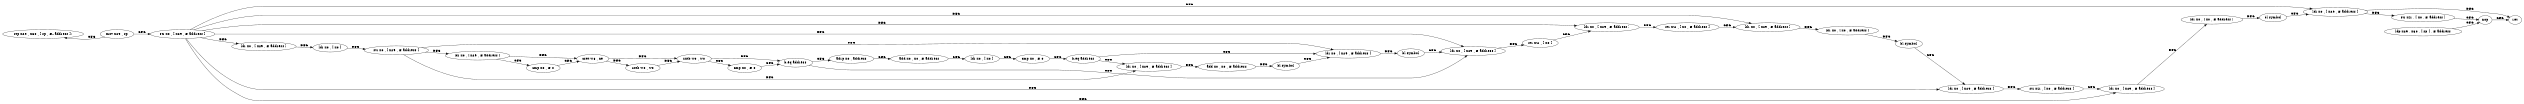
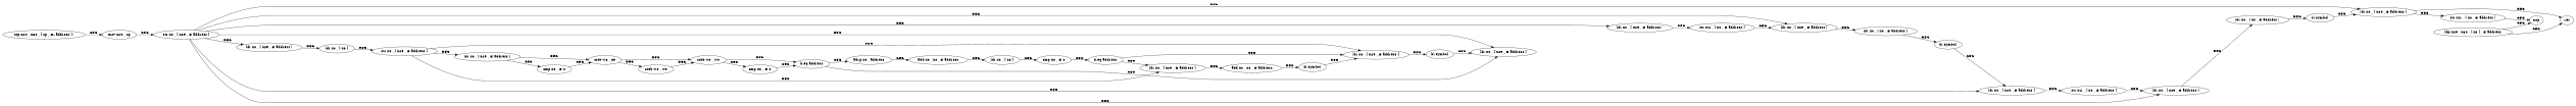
  digraph {
    rankdir=LR
    n1 [label="stp x29 , x30 , [ sp , #- address ]!"]
    n2 [label="mov x29 , sp"]
    n3 [label="str x0 , [ x29 , # address ]"]
    n4 [label="ldr x0 , [ x29 , # address ]"]
    n5 [label="ldr x0 , [ x29 , # address ]"]
    n6 [label="ldr x0 , [ x29 , # address ]"]
    n7 [label="ldr x0 , [ x29 , # address ]"]
    n8 [label="ldr x0 , [ x29 , # address ]"]
    n9 [label="ldr x0 , [ x29 , # address ]"]
    n10 [label="ldr x0 , [ x29 , # address ]"]
    n11 [label="ldr x0 , [ x0 ]"]
-   n12 [label="str xzr , [ x0 ]"]
    n13 [label="str xzr , [ x0 , # address ]"]
    n14 [label="ldr x0 , [ x0 , # address ]"]
    n15 [label="str xzr , [ x0 , # address ]"]
    n16 [label="ldr x0 , [ x0 , # address ]"]
    n17 [label="str xzr , [ x0 , # address ]"]
    n18 [label=ret]
    n19 [label="str x0 , [ x29 , # address ]"]
    n20 [label="ldr x0 , [ x29 , # address ]"]
    n21 [label="ldr x0 , [ x29 , # address ]"]
    n22 [label="ldr x0 , [ x29 , # address ]"]
    n23 [label="cmp x0 , # 0"]
    n24 [label="cset w8 , ne"]
    n25 [label="bl symbol"]
    n26 [label="add x0 , x0 , # address"]
    n27 [label="uxtb w0 , w0"]
    n28 [label="uxtb w0 , w0"]
    n29 [label="cmp x0 , # 0"]
    n30 [label="b.eq address"]
    n31 [label="adrp x0 , address"]
    n32 [label="add x0 , x0 , # address"]
    n33 [label="ldr x0 , [ x0 ]"]
    n34 [label="bl symbol"]
    n35 [label="bl symbol"]
    n36 [label=nop]
    n37 [label="ldp x29 , x30 , [ sp ] , # address"]
    n38 [label="cmp x0 , # 0"]
    n39 [label="b.eq address"]
    n40 [label="bl symbol"]
-   n2 -> n1 [label=CFG]
+   n1 -> n2 [label=CFG]
    n2 -> n3 [label=CFG]
    n3 -> n4 [label=DFG]
    n3 -> n5 [label=DFG]
    n3 -> n6 [label=DFG]
    n3 -> n7 [label=DFG]
    n3 -> n8 [label=DFG]
    n3 -> n9 [label=DFG]
    n3 -> n10 [label=DFG]
    n4 -> n11 [label=DFG]
-   n5 -> n12 [label=DFG]
    n6 -> n13 [label=DFG]
    n7 -> n14 [label=DFG]
    n8 -> n15 [label=DFG]
    n9 -> n16 [label=DFG]
    n10 -> n17 [label=DFG]
    n10 -> n18 [label=DFG]
    n11 -> n19 [label=DFG]
-   n12 -> n6 [label=CFG]
    n13 -> n7 [label=CFG]
    n14 -> n34 [label=DFG]
    n15 -> n9 [label=CFG]
    n16 -> n35 [label=DFG]
    n17 -> n36 [label=CFG]
    n19 -> n20 [label=DFG]
    n19 -> n21 [label=DFG]
    n19 -> n22 [label=DFG]
    n20 -> n23 [label=CFG]
    n20 -> n24 [label=DFG]
    n21 -> n25 [label=DFG]
    n22 -> n26 [label=DFG]
    n23 -> n24 [label=CFG]
    n24 -> n27 [label=DFG]
    n24 -> n28 [label=DFG]
    n25 -> n5 [label=CFG]
    n26 -> n40 [label=DFG]
    n27 -> n28 [label=DFG]
    n28 -> n29 [label=CFG]
    n28 -> n30 [label=DFG]
    n29 -> n30 [label=CFG]
    n30 -> n5 [label=CFG]
    n30 -> n31 [label=CFG]
    n31 -> n32 [label=CFG]
    n32 -> n33 [label=CFG]
    n33 -> n38 [label=CFG]
    n34 -> n8 [label=CFG]
    n35 -> n10 [label=CFG]
-   n36 -> n18 [label=CFG]
+   n37 -> n18 [label=CFG]
    n37 -> n36 [label=CFG]
    n38 -> n39 [label=CFG]
    n39 -> n21 [label=CFG]
    n39 -> n22 [label=CFG]
    n40 -> n21 [label=CFG]
  }
